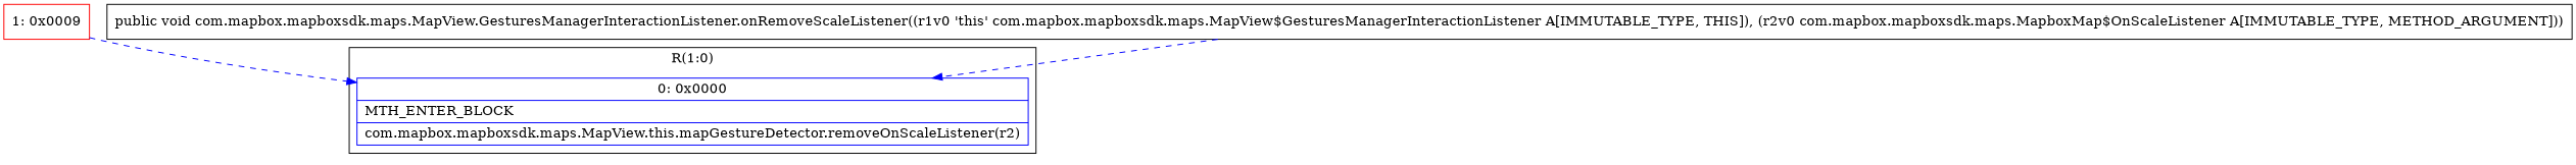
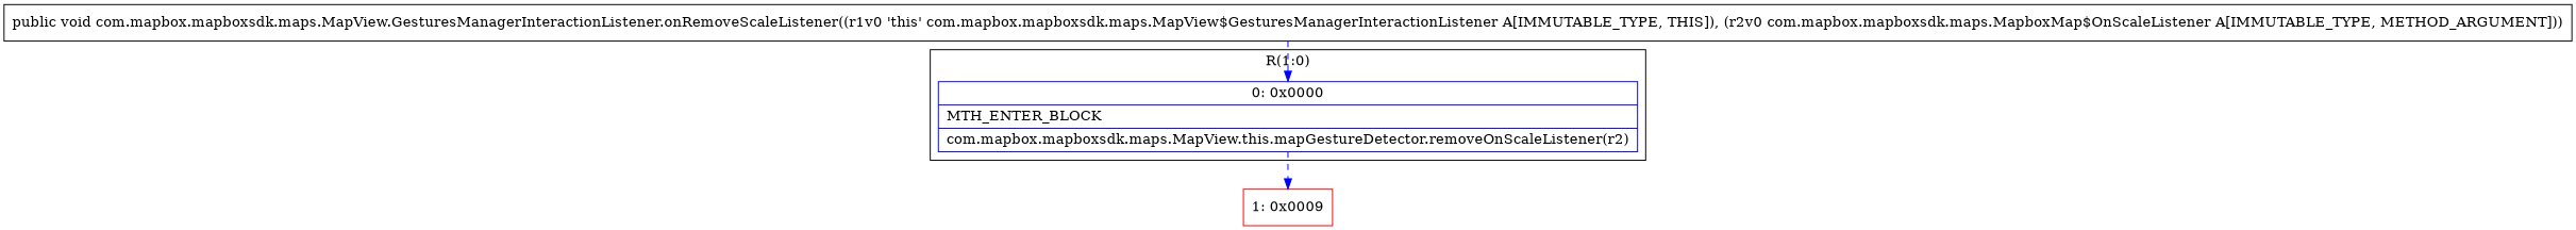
  digraph {
    node [shape=record]
    edge [color=blue style=dashed]
    n1 [color=blue label="{0\:\ 0x0000|MTH_ENTER_BLOCK\l|com.mapbox.mapboxsdk.maps.MapView.this.mapGestureDetector.removeOnScaleListener(r2)\l}"]
    n2 [color=red label="{1\:\ 0x0009}"]
    n3 [label="{public void com.mapbox.mapboxsdk.maps.MapView.GesturesManagerInteractionListener.onRemoveScaleListener((r1v0 'this' com.mapbox.mapboxsdk.maps.MapView$GesturesManagerInteractionListener A[IMMUTABLE_TYPE, THIS]), (r2v0 com.mapbox.mapboxsdk.maps.MapboxMap$OnScaleListener A[IMMUTABLE_TYPE, METHOD_ARGUMENT])) }"]
    subgraph cluster_1 {
      label="R(1:0)"
      n1
    }
-   n2 -> n1
+   n1 -> n2
    n3 -> n1
  }
